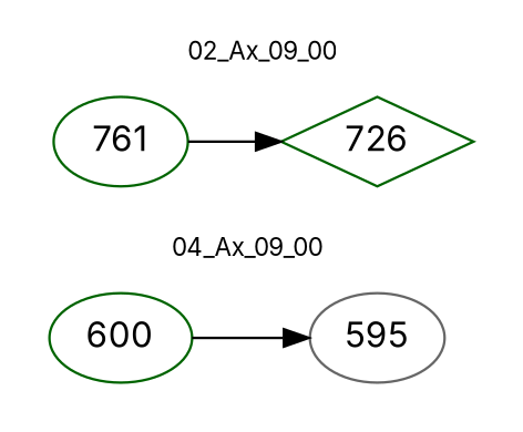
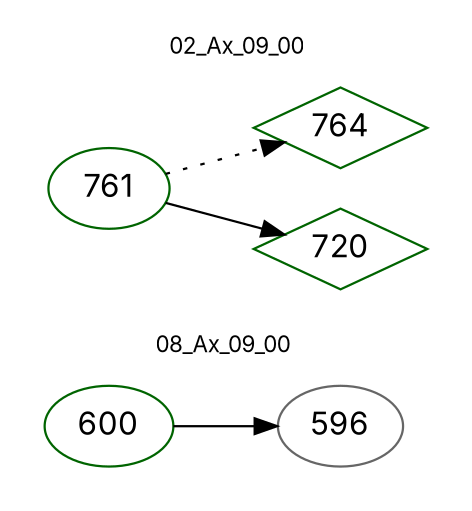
  digraph {
    fontname=Inter
    rankdir=LR
    node [color=darkgreen fontname=Inter shape=ellipse]
    edge [color=black fontname=Inter style=solid]
    n1 [label=600]
-   n2 [color=gray40 label=595]
+   n2 [color=gray40 label=596]
    n3 [label=761]
-   n4 [label=726 shape=diamond]
+   n4 [label=720 shape=diamond]
+   n5 [label=764 shape=diamond]
    subgraph cluster_1 {
      color=white
      fontsize=10
-     label="04_Ax_09_00"
+     label="08_Ax_09_00"
      n1
      n2
    }
    subgraph cluster_2 {
      color=white
      fontsize=10
      label="02_Ax_09_00"
      n3
      n4
+     n5
    }
    n1 -> n2
    n3 -> n4
+   n3 -> n5 [style=dotted]
  }
